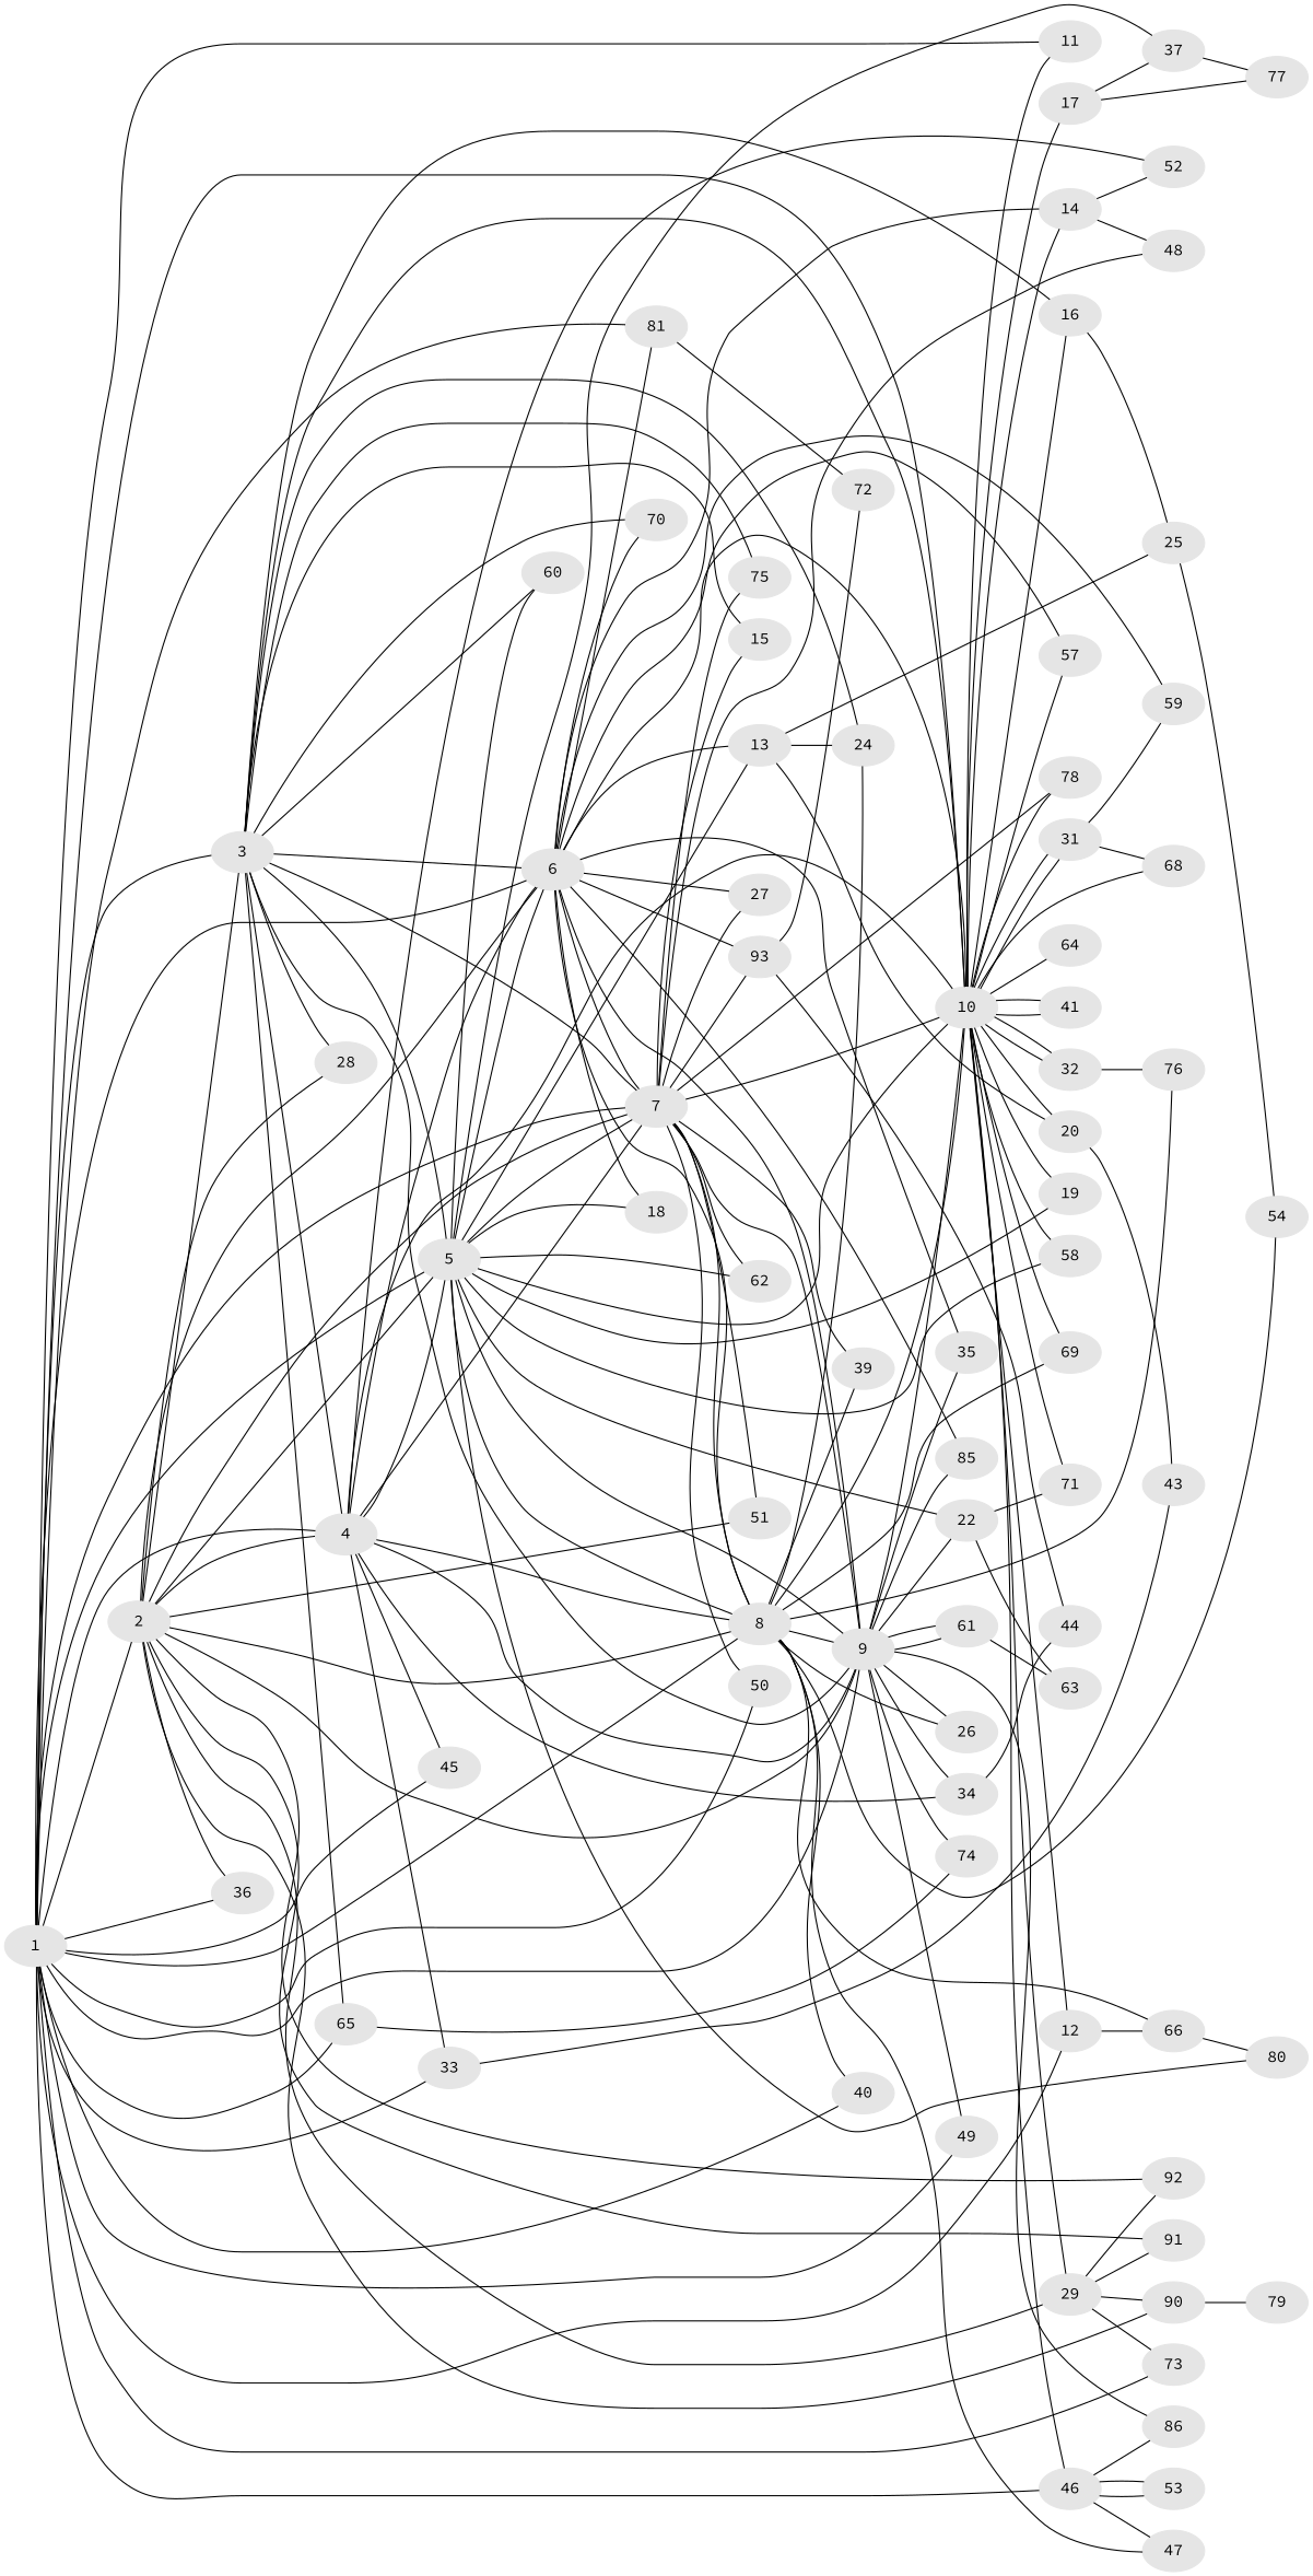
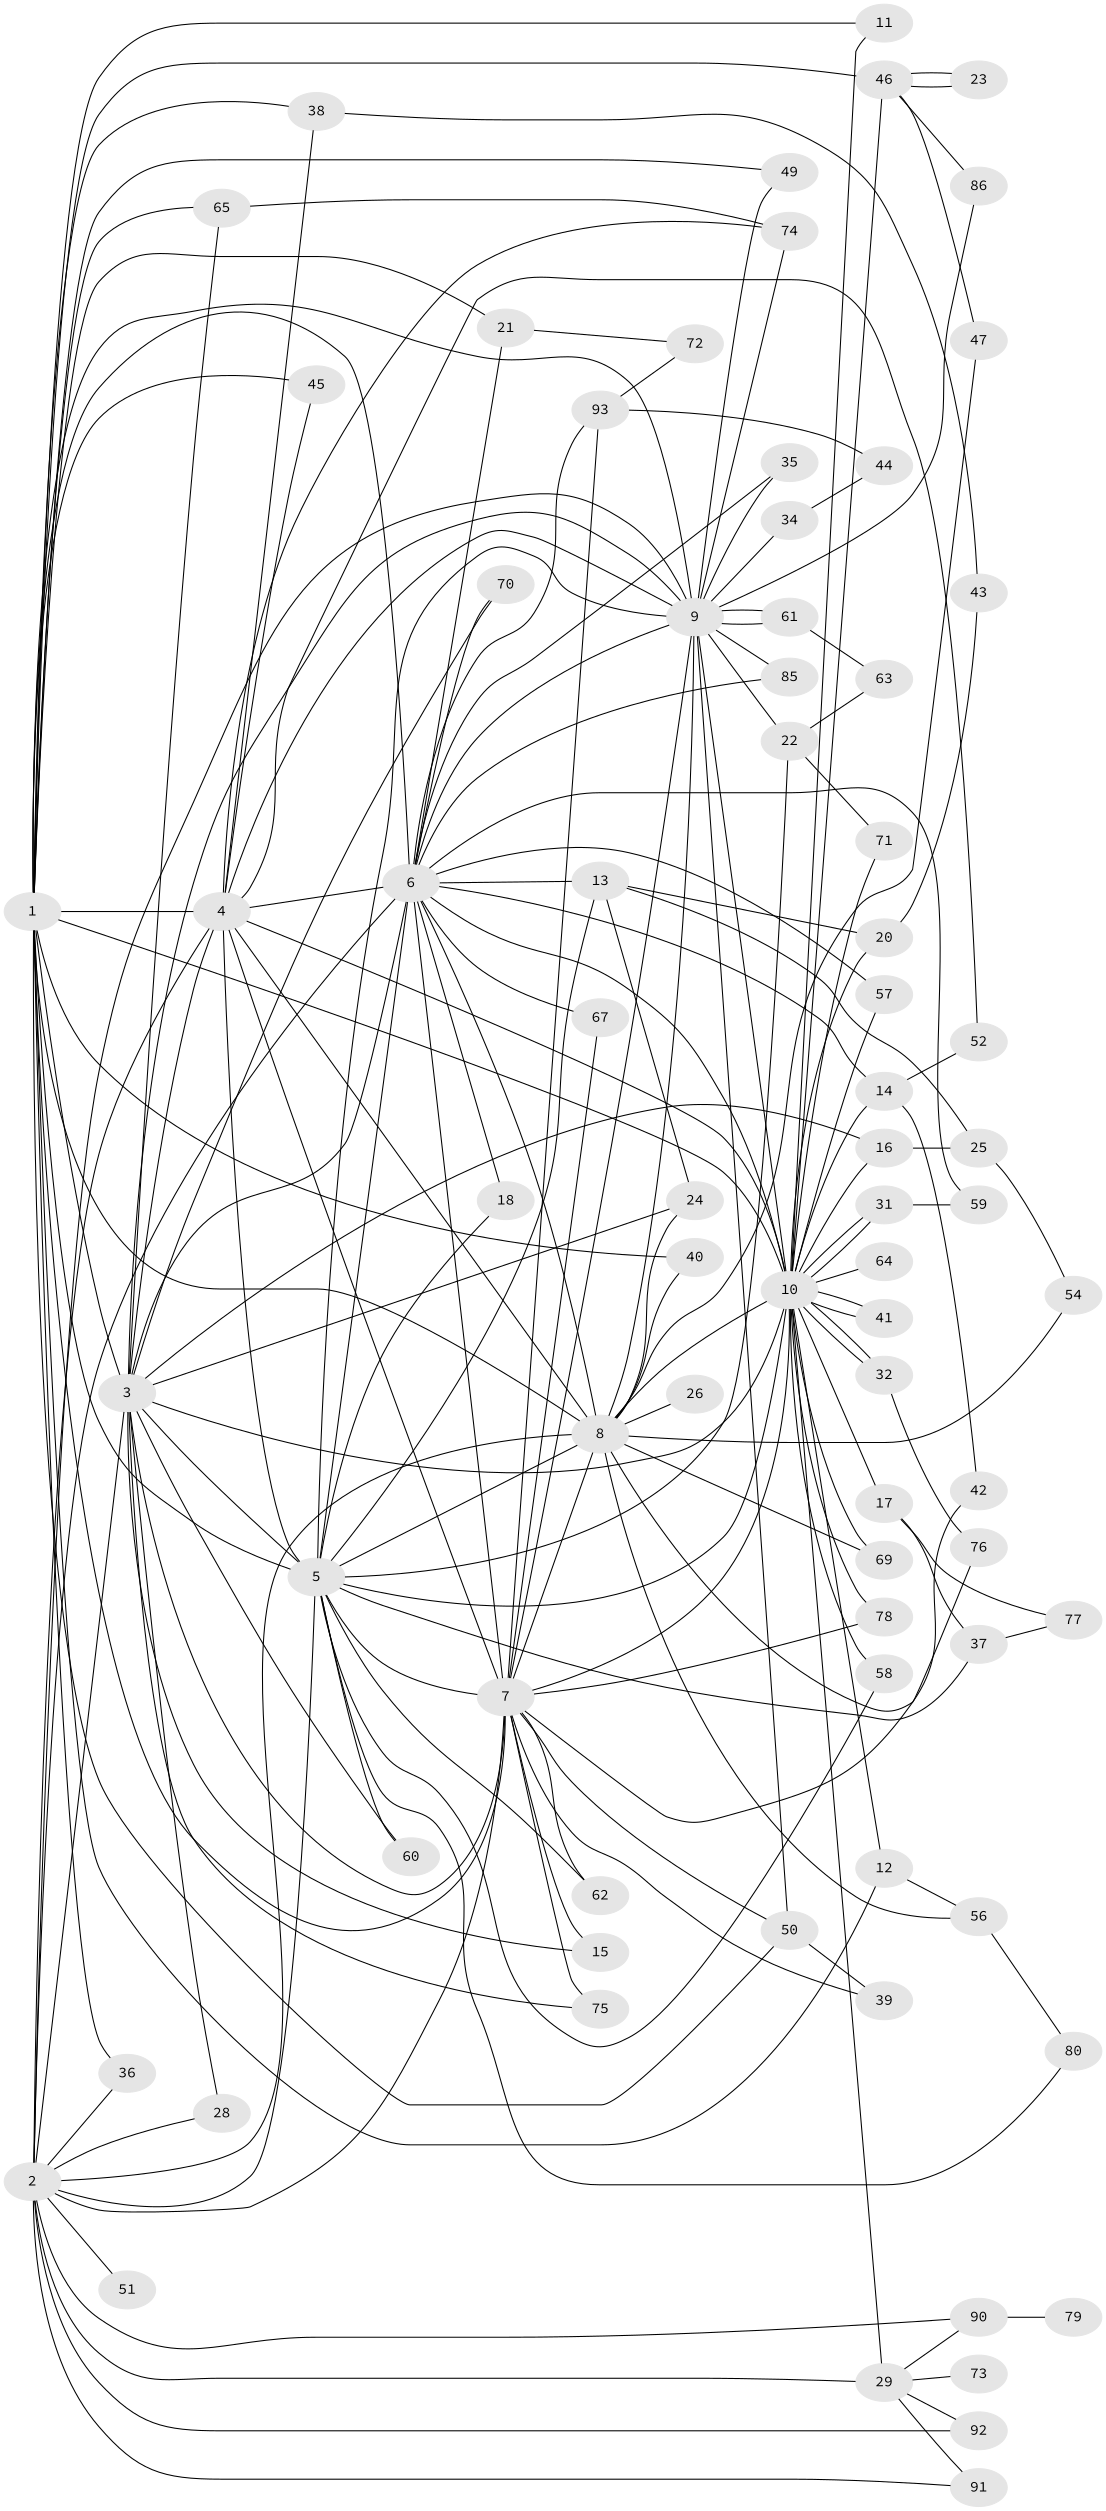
  graph {
    fontname="Source Code Pro"
    rankdir=LR
    node [color=gray90 fontname="Source Code Pro" style=filled]
    edge [fontname="Source Code Pro"]
    1
    2
    3
    4
    5
    6
    7
    8
    9
    10
    11
    12
-   21 [label=81]
+   21
    36
-   38 [label=33]
+   38
    40
    45
    46
    49
    50
    65
    73
    28
    29
    n25 [label=90]
    n26 [label=92]
    51
    n28 [label=91]
    15
    16
    60
    70
    75
    24
    34
    52
    13
    18
-   19
    22
    37
    58
    62
    80
    14
    n46 [label=93]
    35
    n48 [label=85]
    57
    59
-   67 [label=27]
+   67
    39
-   48
+   48 [label=42]
    78
    26
    47
    54
-   56 [label=66]
+   56
    69
    76
    61
    n62 [label=86]
    74
    17
    20
    31
    32
    41
    64
-   68
    71
    72
    43
-   53
+   53 [label=23]
    77
    79
    25
    44
    63
-   1 -- 2
    1 -- 3
    1 -- 4
    1 -- 5
    1 -- 6
    1 -- 7
    1 -- 8
    1 -- 9
    1 -- 10
    1 -- 11
    1 -- 12
    1 -- 21
    1 -- 36
    1 -- 38
    1 -- 40
    1 -- 45
    1 -- 46
    1 -- 49
    1 -- 50
    1 -- 65
-   1 -- 73
    2 -- 3
    2 -- 4
    2 -- 5
    2 -- 6
    2 -- 7
    2 -- 8
    2 -- 9
    2 -- 36
    2 -- 28
    2 -- 29
    2 -- n25
    2 -- n26
    2 -- 51
    2 -- n28
    3 -- 4
    3 -- 5
    3 -- 6
    3 -- 7
    3 -- 9
    3 -- 10
    3 -- 65
    3 -- 28
    3 -- 15
    3 -- 16
    3 -- 60
    3 -- 70
    3 -- 75
    3 -- 24
    4 -- 5
    4 -- 6
    4 -- 7
    4 -- 8
    4 -- 9
    4 -- 10
    4 -- 38
    4 -- 45
-   4 -- 34
+   4 -- 74
    4 -- 52
    5 -- 6
    5 -- 7
    5 -- 8
    5 -- 9
    5 -- 10
    5 -- 60
    5 -- 13
    5 -- 18
-   5 -- 19
    5 -- 22
    5 -- 37
    5 -- 58
    5 -- 62
    5 -- 80
    6 -- 7
    6 -- 8
    6 -- 9
    6 -- 10
    6 -- 21
    6 -- 70
    6 -- 13
    6 -- 18
    6 -- 14
    6 -- n46
    6 -- 35
    6 -- n48
    6 -- 57
    6 -- 59
    6 -- 67
    7 -- 8
    7 -- 9
    7 -- 10
    7 -- 50
-   7 -- 51
    7 -- 15
    7 -- 75
    7 -- 62
    7 -- n46
    7 -- 67
    7 -- 39
    7 -- 48
    7 -- 78
    8 -- 9
    8 -- 10
    8 -- 40
    8 -- 24
-   8 -- 39
+   50 -- 39
    8 -- 26
    8 -- 47
    8 -- 54
    8 -- 56
    8 -- 69
    8 -- 76
    9 -- 10
    9 -- 49
    9 -- 34
    9 -- 22
    9 -- 35
    9 -- n48
-   9 -- 26
+   9 -- 50
    9 -- 61
    9 -- 61
    9 -- n62
    9 -- 74
    10 -- 11
    10 -- 12
    10 -- 46
    10 -- 29
    10 -- 16
-   10 -- 19
    10 -- 58
    10 -- 14
    10 -- 57
    10 -- 78
    10 -- 69
    10 -- 17
    10 -- 20
    10 -- 31
    10 -- 31
    10 -- 32
    10 -- 32
    10 -- 41
    10 -- 41
    10 -- 64
-   10 -- 68
    10 -- 71
    12 -- 56
    21 -- 72
    38 -- 43
    46 -- 47
    46 -- n62
    46 -- 53
    46 -- 53
    65 -- 74
    29 -- 73
    29 -- n25
    29 -- n26
    29 -- n28
    n25 -- 79
    16 -- 25
    34 -- 44
    13 -- 24
    13 -- 20
    13 -- 25
    22 -- 71
    22 -- 63
    37 -- 77
    14 -- 52
    14 -- 48
    n46 -- 72
    n46 -- 44
    56 -- 80
    61 -- 63
    17 -- 37
    17 -- 77
    20 -- 43
    31 -- 59
-   31 -- 68
    32 -- 76
    25 -- 54
  }
